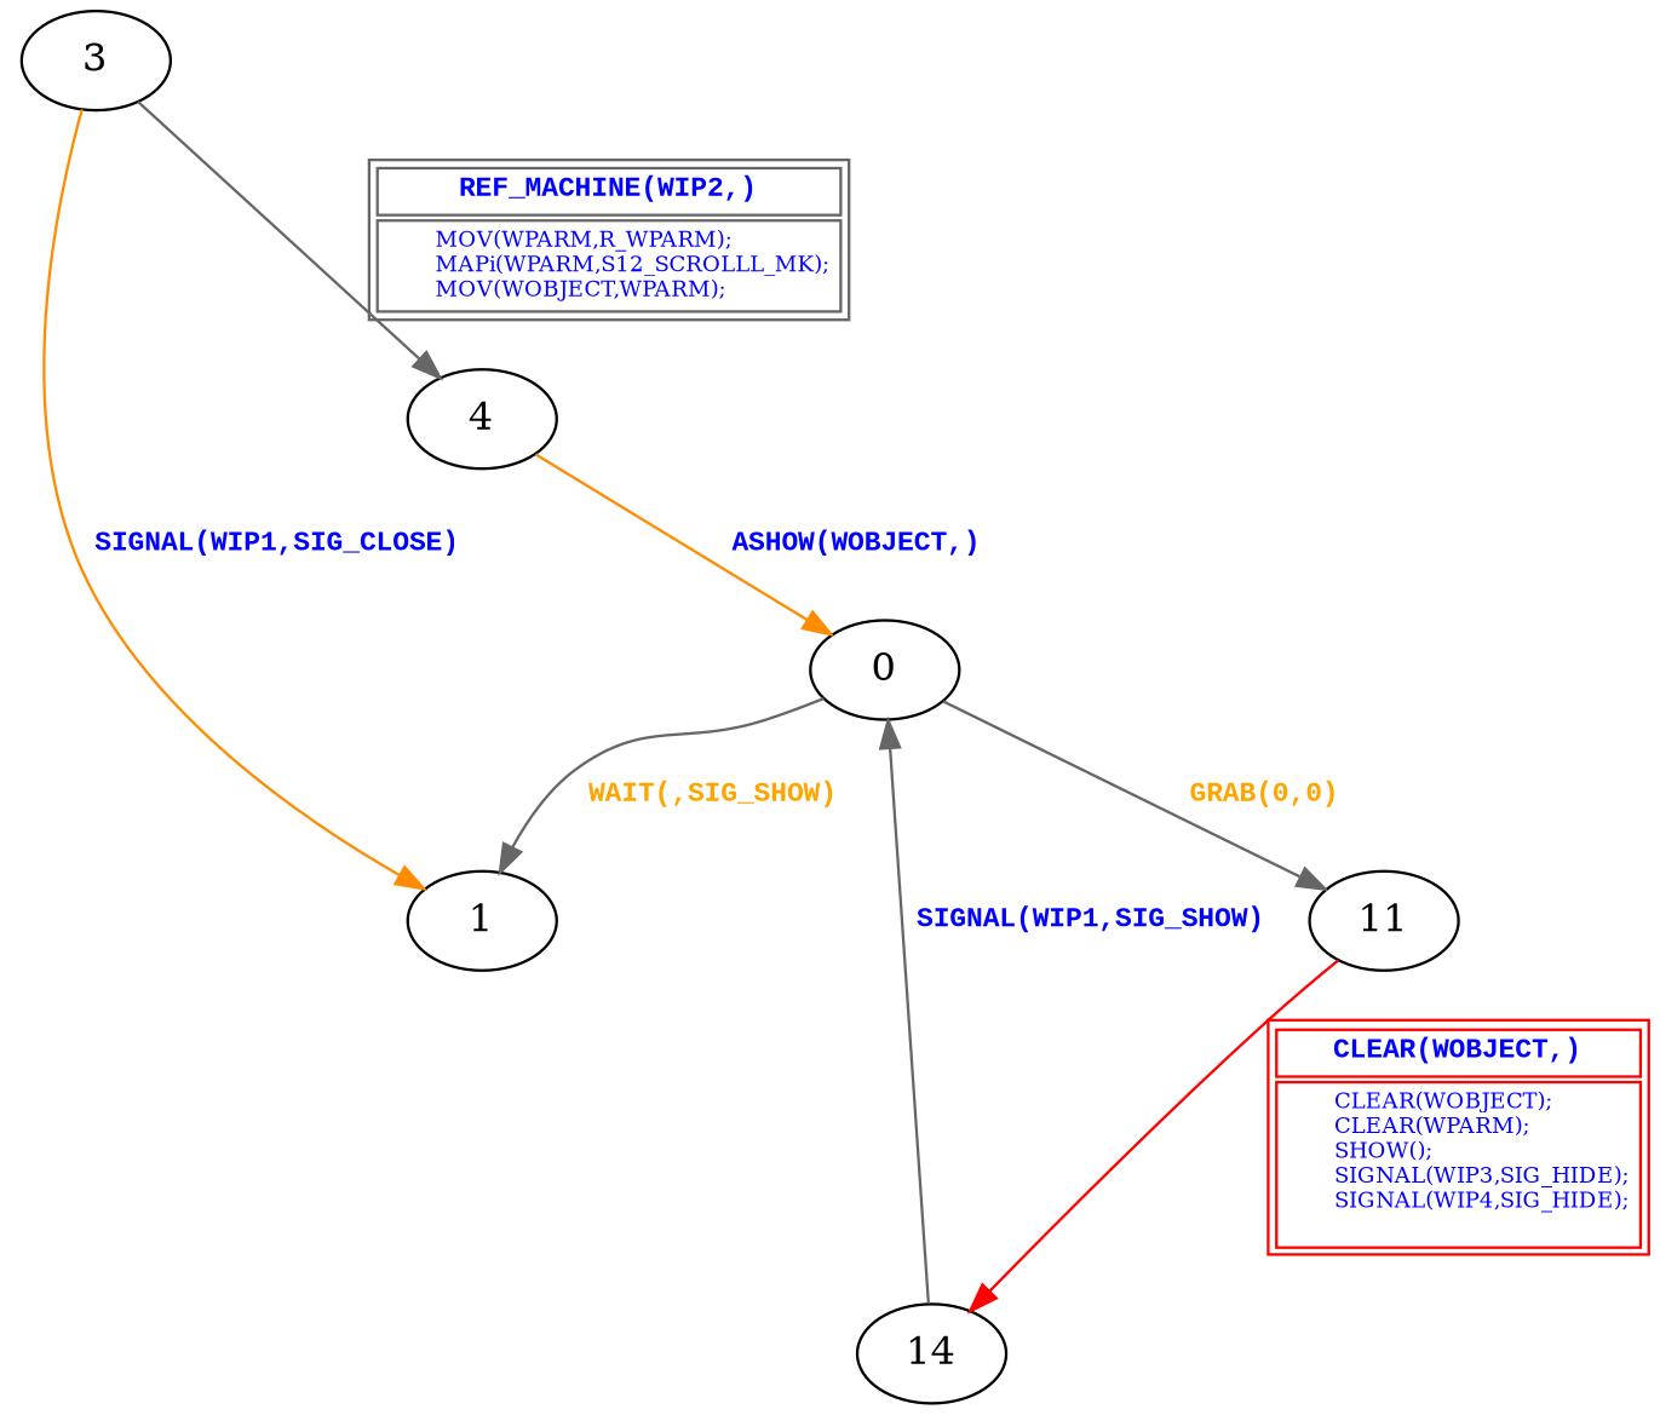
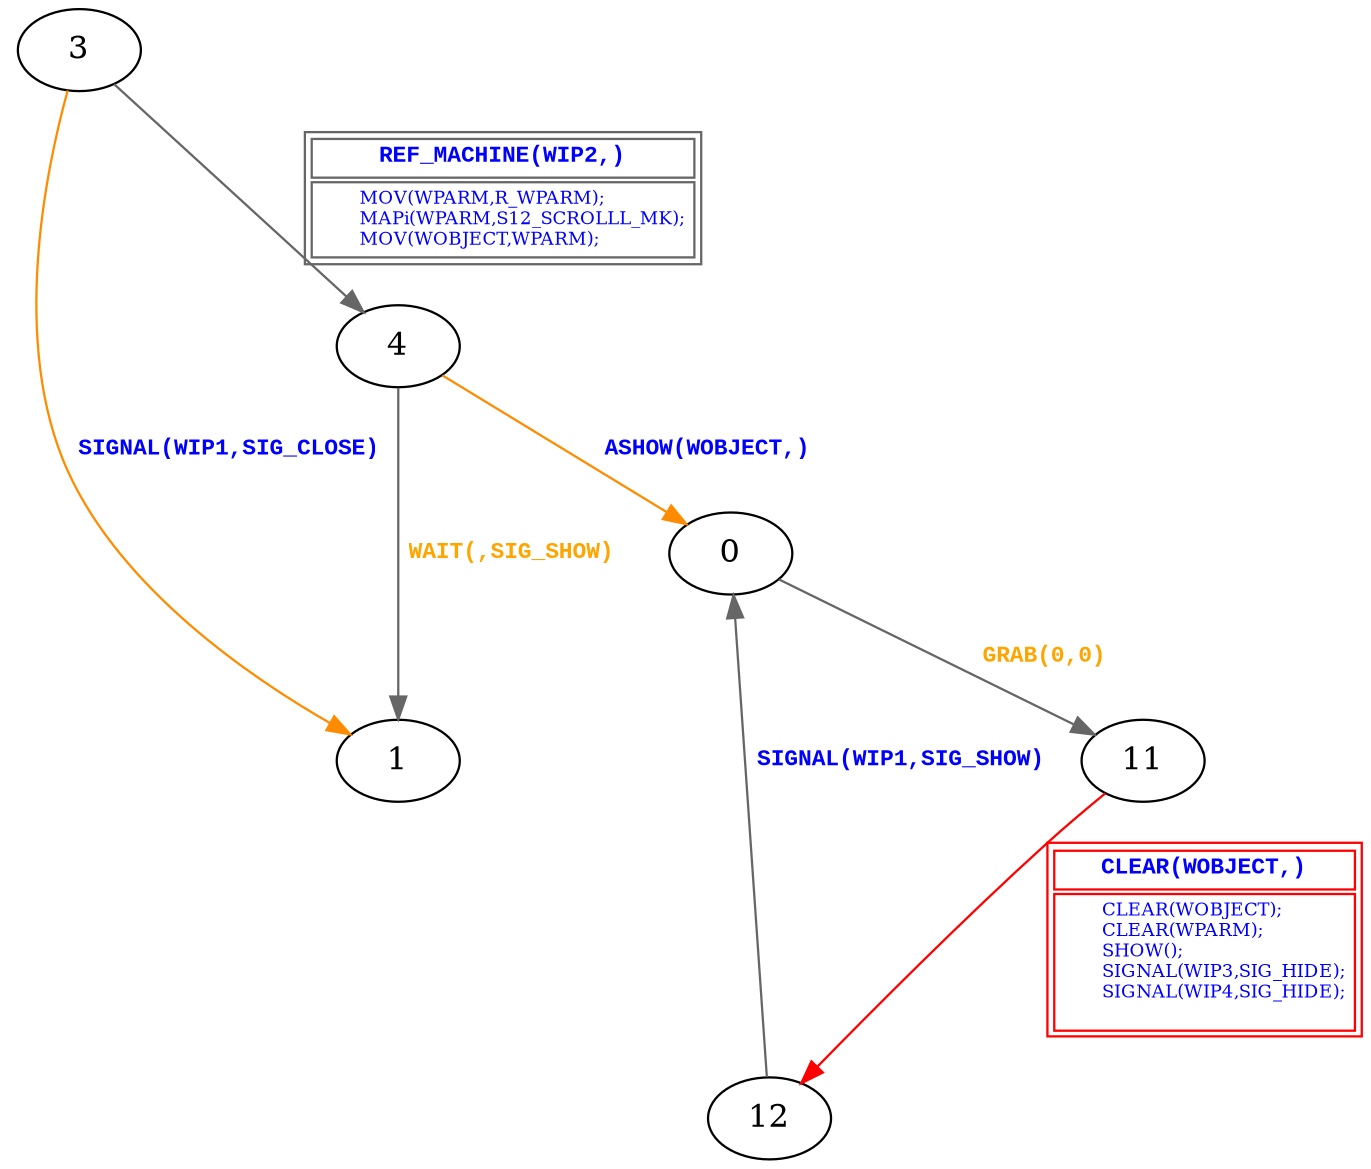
  digraph {
    node [shape=oval]
    edge [color=gray40 fontcolor=blue]
    0
    11
    1
-   12 [label=14]
+   12
    3
    4
    0 -> 11 [fontcolor=orange label=< <table border="0"><tr><td><font face="Courier New" point-size="10"><b>GRAB(0,0)<br align="left"/></b></font></td></tr> </table>>]
-   0 -> 1 [fontcolor=orange label=< <table border="0"><tr><td><font face="Courier New" point-size="10"><b>WAIT(,SIG_SHOW)<br align="left"/></b></font></td></tr> </table>>]
+   4 -> 1 [fontcolor=orange label=< <table border="0"><tr><td><font face="Courier New" point-size="10"><b>WAIT(,SIG_SHOW)<br align="left"/></b></font></td></tr> </table>>]
    11 -> 12 [color=red label=< <table border="1"><tr><td><font face="Courier New" point-size="10"><b>CLEAR(WOBJECT,)<br align="left"/></b></font></td></tr> <tr><td><font point-size="8" color ="blue">        CLEAR(WOBJECT);<br align="left"/>        CLEAR(WPARM);<br align="left"/>        SHOW();<br align="left"/>        SIGNAL(WIP3,SIG_HIDE);<br align="left"/>        SIGNAL(WIP4,SIG_HIDE);<br align="left"/>        <br align="left"/></font></td></tr></table>>]
    12 -> 0 [label=< <table border="0"><tr><td><font face="Courier New" point-size="10"><b>SIGNAL(WIP1,SIG_SHOW)<br align="left"/></b></font></td></tr> </table>>]
    3 -> 1 [color=darkorange label=< <table border="0"><tr><td><font face="Courier New" point-size="10"><b>SIGNAL(WIP1,SIG_CLOSE)<br align="left"/></b></font></td></tr> </table>>]
    3 -> 4 [label=< <table border="1"><tr><td><font face="Courier New" point-size="10"><b>REF_MACHINE(WIP2,)<br align="left"/></b></font></td></tr> <tr><td><font point-size="8" color ="blue">        MOV(WPARM,R_WPARM);<br align="left"/>        MAPi(WPARM,S12_SCROLLL_MK);<br align="left"/>        MOV(WOBJECT,WPARM); <br align="left"/></font></td></tr></table>>]
    4 -> 0 [color=darkorange label=< <table border="0"><tr><td><font face="Courier New" point-size="10"><b>ASHOW(WOBJECT,)<br align="left"/></b></font></td></tr> </table>>]
  }
